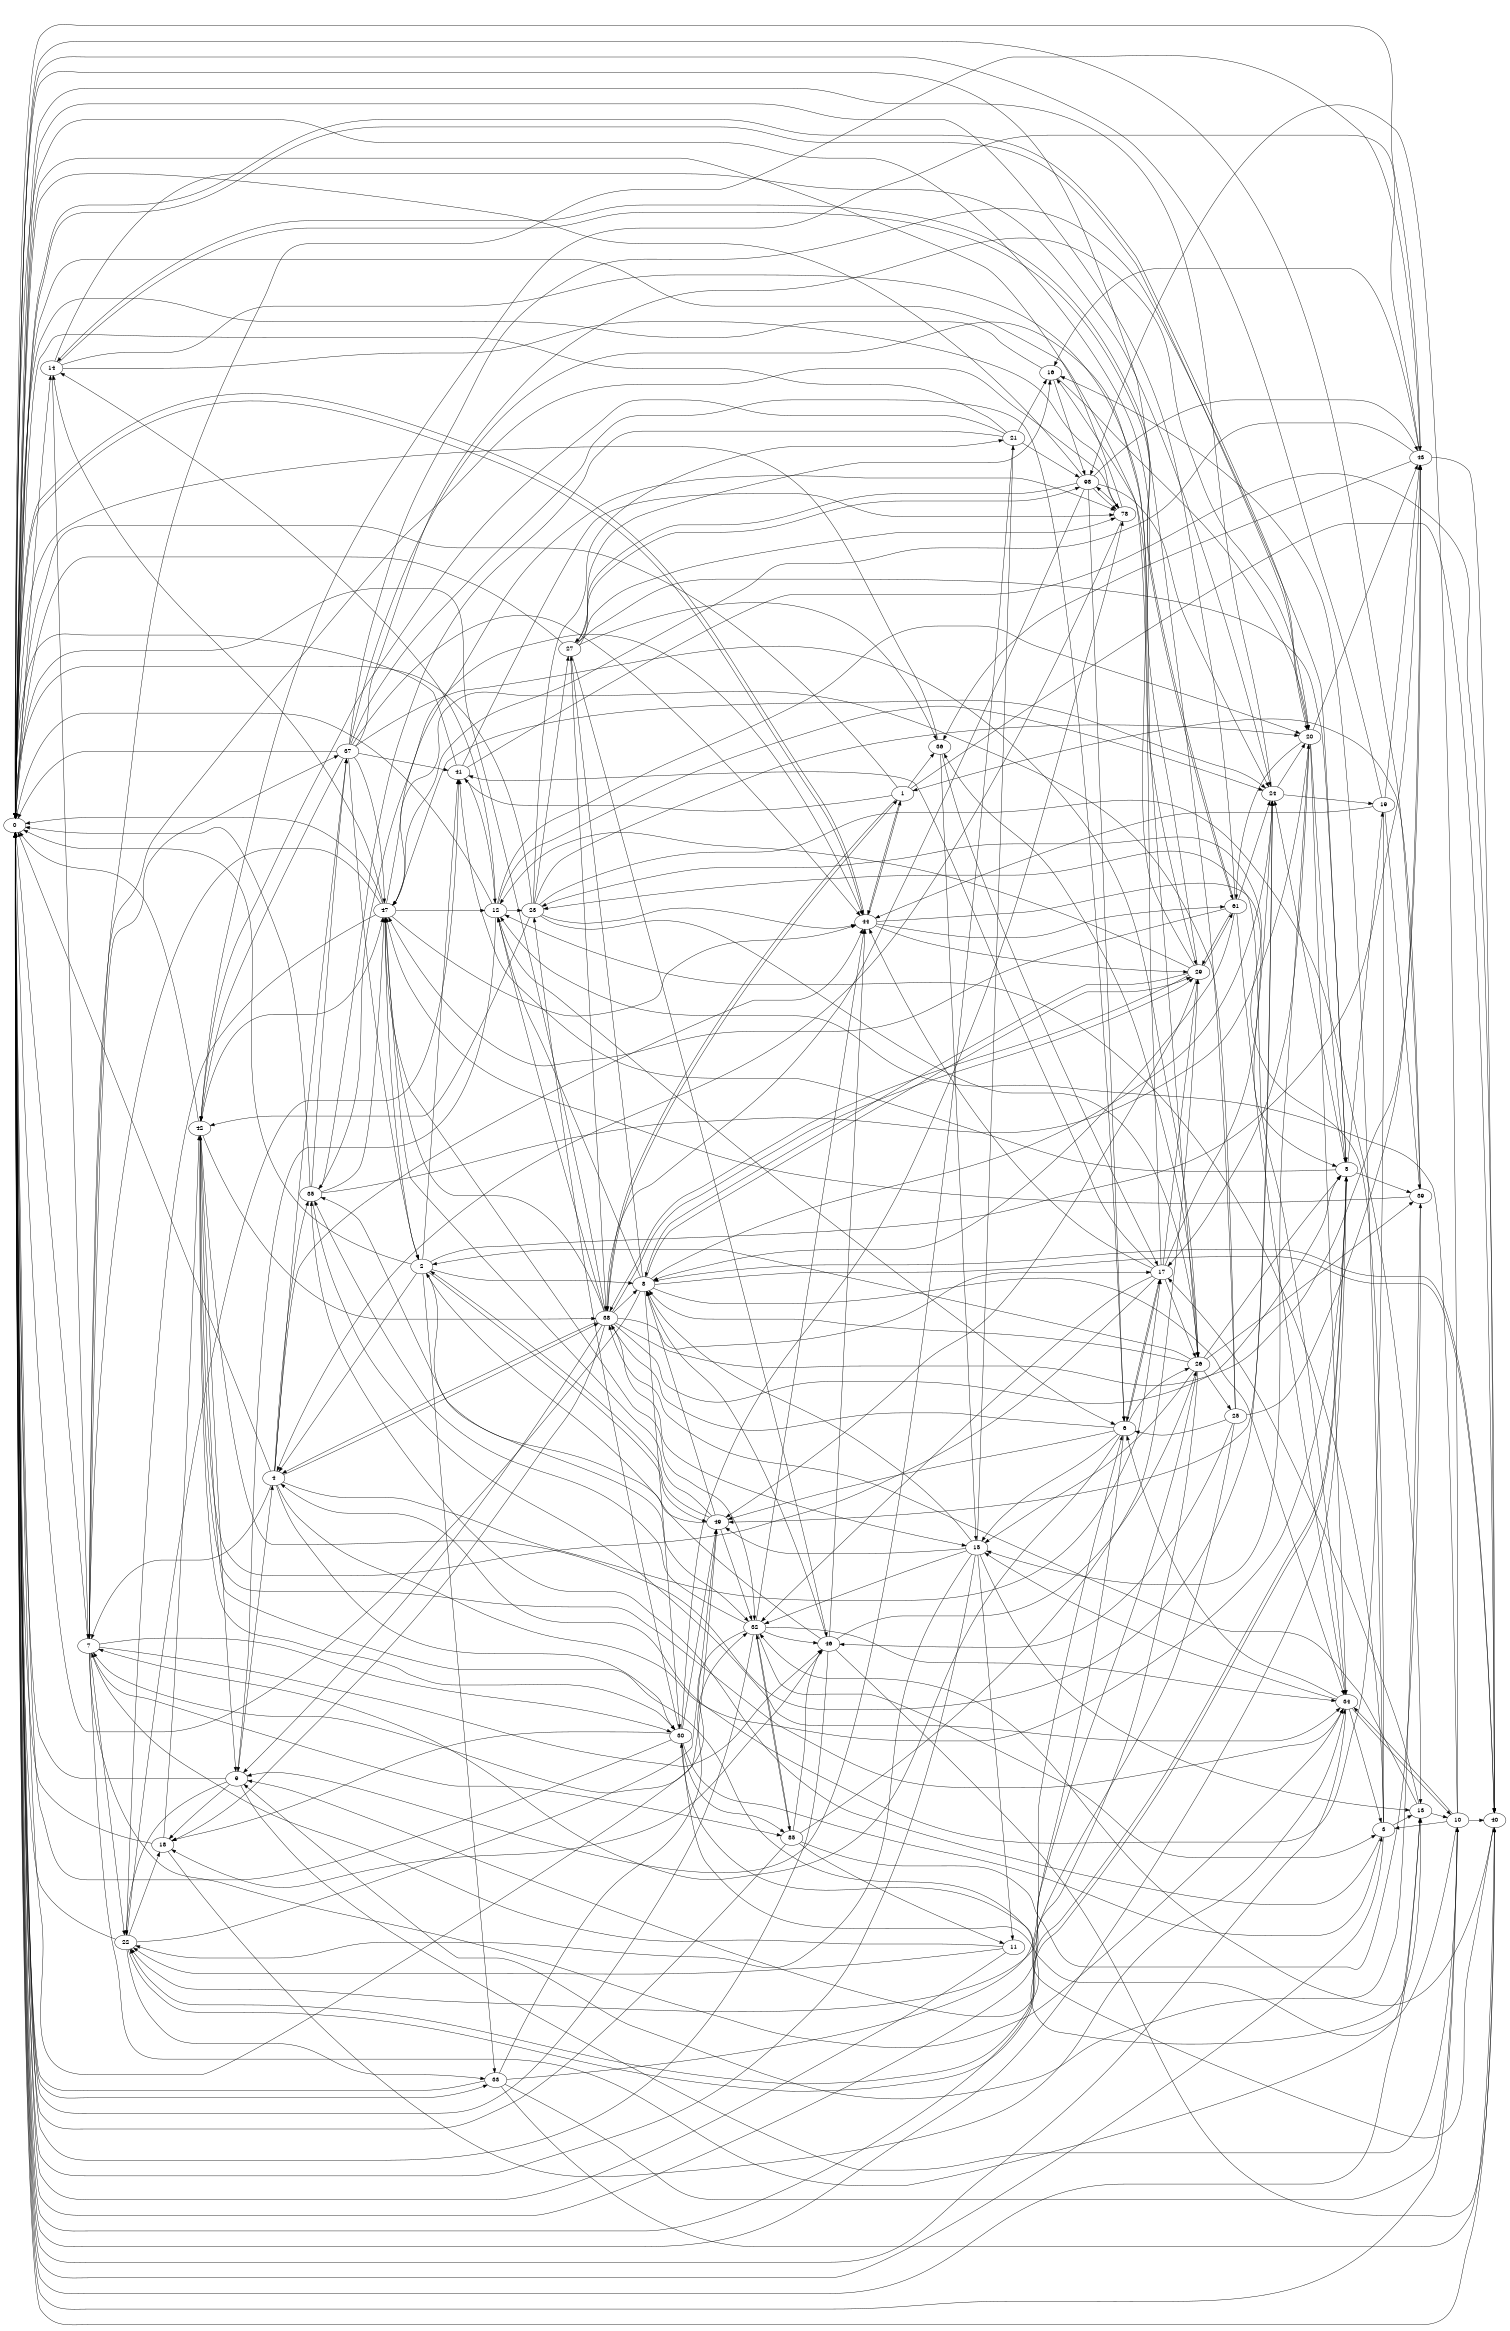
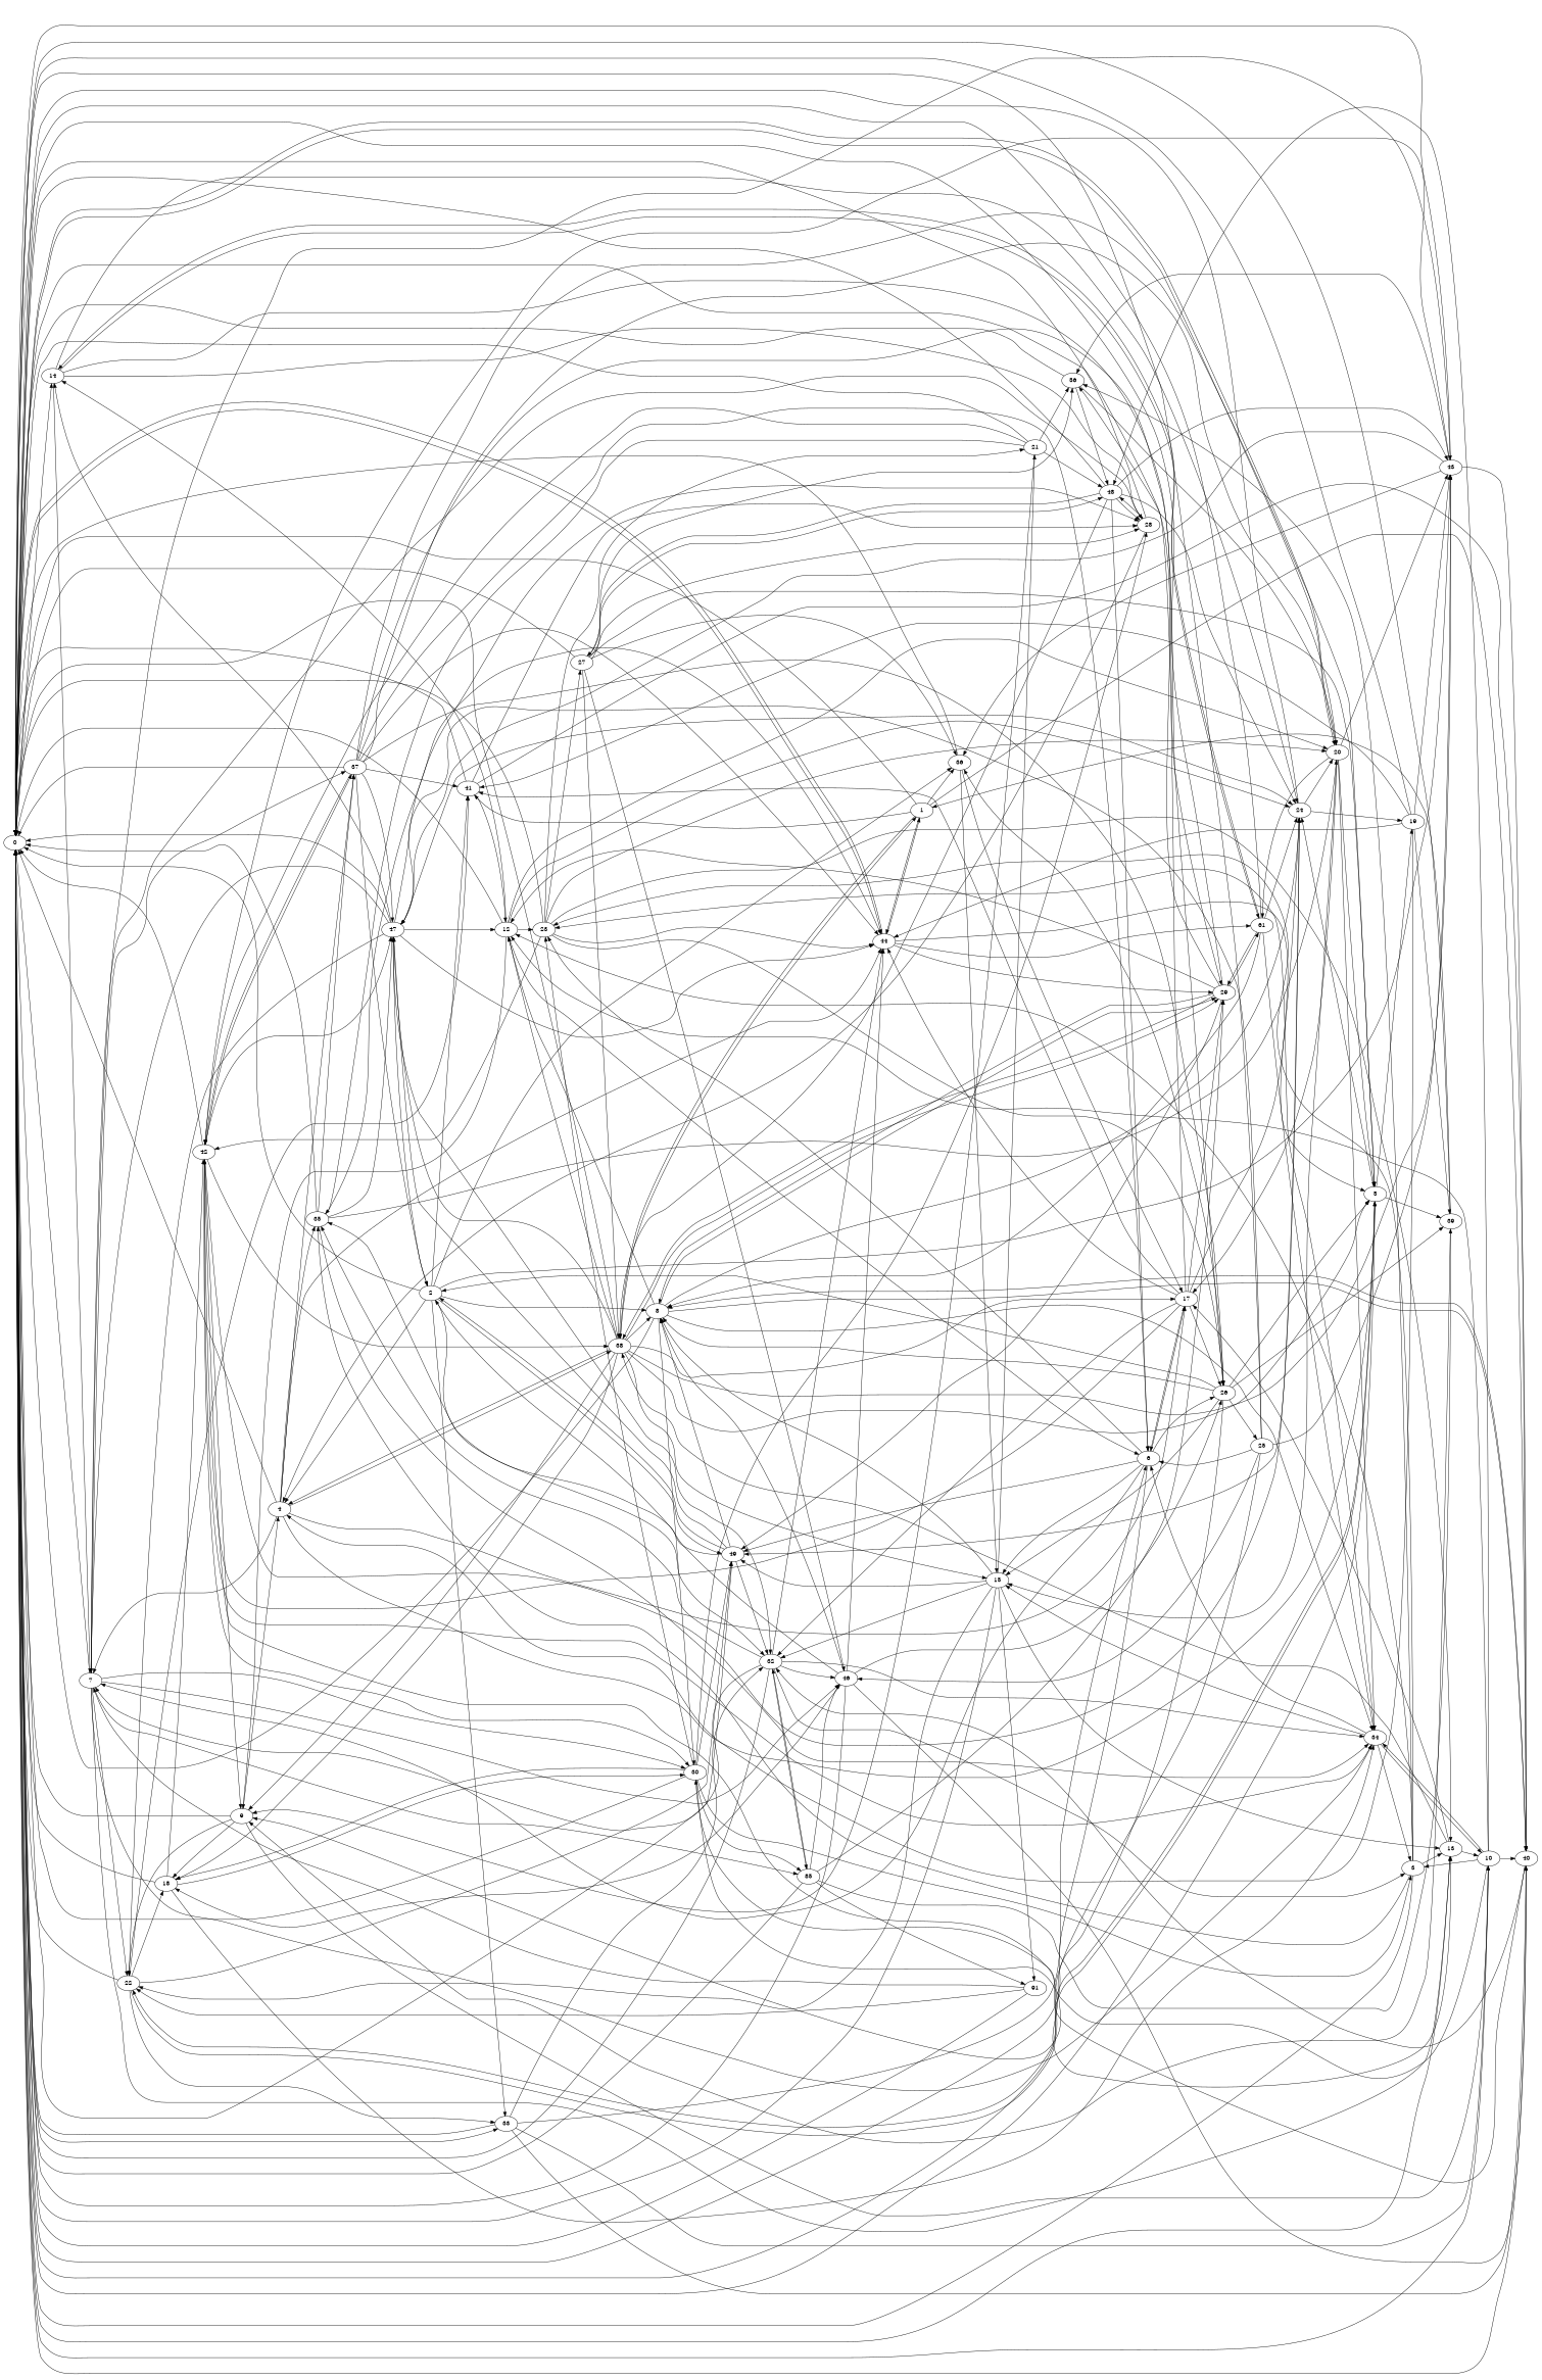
  strict digraph {
    rankdir=LR
    node [component_delay=3]
    edge [wire_delay=1]
    0
    14
    20
    33
    44
    7
    24
-   28 [label=78]
+   28
    n9 [label=61]
    26
    34
    43
    5
    17
    15
    40
    32
    6
    10
    3
    23
    29
    1
    37
    30
    n26 [label=85]
    46
    13
    22
    49
    19
    4
-   48 [label=98]
+   48
    8
    47
    36
    42
-   16
+   16 [label=56]
    41
    39
    21
-   11
+   11 [label=91]
    38
    12
    35
    27
    9
    18
    2
    25
    0 -> 14
    0 -> 20
    0 -> 33
    0 -> 44
    14 -> 7
    14 -> 24
    14 -> 28
    14 -> n9
    14 -> 26
    20 -> 0
    20 -> n9
    20 -> 34
    20 -> 43
    20 -> 5
    20 -> 17
    20 -> 15
    33 -> 0
    33 -> 40
    33 -> 32
    33 -> 6
    33 -> 10
    44 -> 0
    44 -> n9
    44 -> 5
    44 -> 29
    44 -> 1
    7 -> 0
    7 -> 28
    7 -> 34
    7 -> 43
    7 -> 37
    7 -> 30
    7 -> n26
    7 -> 46
    7 -> 13
    7 -> 22
    24 -> 0
    24 -> 20
    24 -> 49
    24 -> 19
    28 -> 0
    28 -> 4
    28 -> 48
    n9 -> 0
    n9 -> 14
    n9 -> 24
    n9 -> 34
    n9 -> 29
    n9 -> 8
-   n9 -> 47
    26 -> 0
    26 -> 5
    26 -> 15
-   26 -> 22
    26 -> 8
    26 -> 36
    26 -> 39
    26 -> 2
    26 -> 25
-   34 -> 0
    34 -> 15
    34 -> 6
    34 -> 10
    34 -> 3
    34 -> 23
    43 -> 0
    43 -> 40
    43 -> 47
    43 -> 36
    43 -> 42
    43 -> 16
    5 -> 0
    5 -> 24
    5 -> 22
    5 -> 19
-   5 -> 41
+   19 -> 41
    5 -> 39
    17 -> 0
    17 -> 44
    17 -> 24
    17 -> 26
    17 -> 32
    17 -> 6
    17 -> 29
    17 -> 42
    17 -> 41
    15 -> 0
    15 -> 32
    15 -> 13
    15 -> 22
    15 -> 49
    15 -> 8
    15 -> 21
    15 -> 11
    40 -> 0
    40 -> 32
    40 -> 8
    40 -> 42
    32 -> 0
    32 -> 44
    32 -> 7
    32 -> 34
    32 -> 3
    32 -> n26
    32 -> 46
    32 -> 35
    6 -> 0
    6 -> 7
    6 -> 26
    6 -> 17
    6 -> 15
    6 -> 49
-   6 -> 38
+   6 -> 23
    10 -> 0
    10 -> 34
    10 -> 40
    10 -> 3
    10 -> 30
    10 -> 48
    10 -> 12
    3 -> 0
    3 -> 23
    3 -> 13
    3 -> 16
    3 -> 12
    3 -> 35
    23 -> 0
    23 -> 20
    23 -> 44
    23 -> 26
    23 -> 13
    23 -> 42
    23 -> 21
    23 -> 27
    29 -> 0
    29 -> n9
    29 -> 49
    29 -> 8
    29 -> 16
    29 -> 38
    29 -> 12
    1 -> 0
    1 -> 44
    1 -> 40
    1 -> 36
    1 -> 41
    1 -> 38
    37 -> 0
    37 -> 20
    37 -> 44
    37 -> 26
    37 -> 5
    37 -> 6
    37 -> 29
    37 -> 47
    37 -> 42
    37 -> 41
    37 -> 2
    30 -> 0
    30 -> 28
    30 -> 3
    30 -> 23
    30 -> n26
    30 -> 13
    30 -> 49
    30 -> 18
    n26 -> 0
    n26 -> 32
    n26 -> 29
    n26 -> 46
    n26 -> 39
    n26 -> 11
    46 -> 0
    46 -> 44
    46 -> 26
    46 -> 40
    46 -> 8
    46 -> 18
    46 -> 2
    13 -> 0
    13 -> 17
    13 -> 10
    13 -> 38
    22 -> 0
    22 -> 33
    22 -> 5
    22 -> 49
    22 -> 41
    22 -> 18
    49 -> 0
    49 -> 32
    49 -> 8
    49 -> 47
    49 -> 35
    49 -> 2
    19 -> 0
    19 -> 44
    19 -> 43
    19 -> 4
    19 -> 39
    4 -> 0
    4 -> 44
    4 -> 7
    4 -> 5
    4 -> 17
    4 -> 37
    4 -> 38
    4 -> 35
    48 -> 0
    48 -> 24
    48 -> 28
    48 -> 43
    48 -> 6
    48 -> 38
    48 -> 27
    8 -> 0
    8 -> 24
    8 -> 34
    8 -> 40
    8 -> 29
    8 -> 30
    8 -> 12
-   8 -> 27
    47 -> 0
    47 -> 14
    47 -> 44
    47 -> 7
    47 -> 24
    47 -> 28
    47 -> 32
    47 -> 22
    47 -> 12
    47 -> 2
    36 -> 0
    36 -> 17
    36 -> 15
    42 -> 0
    42 -> 24
    42 -> 34
+   42 -> 37
    42 -> 30
    42 -> 47
    42 -> 38
    42 -> 9
    16 -> 0
    16 -> 20
    16 -> 48
    41 -> 0
    41 -> 28
    41 -> 40
    41 -> 12
    39 -> 0
    39 -> 1
-   39 -> 47
    39 -> 9
    21 -> 0
    21 -> 48
    21 -> 42
    21 -> 16
    21 -> 35
    21 -> 9
    11 -> 0
    11 -> 7
    11 -> 22
    38 -> 0
    38 -> 43
    38 -> 5
    38 -> 17
    38 -> 15
    38 -> 29
    38 -> 1
    38 -> 4
    38 -> 8
    38 -> 47
    38 -> 12
    38 -> 9
    38 -> 18
    12 -> 0
    12 -> 14
    12 -> 20
    12 -> 24
    12 -> 6
    12 -> 23
    12 -> 9
    35 -> 0
    35 -> 20
    35 -> 44
    35 -> 34
    35 -> 37
    35 -> 47
    27 -> 0
    27 -> 28
    27 -> 5
    27 -> 46
    27 -> 48
    27 -> 36
    27 -> 16
    27 -> 38
    9 -> 0
    9 -> 10
    9 -> 22
    9 -> 4
    9 -> 18
    18 -> 0
    18 -> 34
-   4 -> 30
+   18 -> 30
    18 -> 42
    2 -> 0
    2 -> 33
    2 -> 43
    2 -> 32
    2 -> 49
    2 -> 4
    2 -> 8
+   2 -> 36
    2 -> 41
    25 -> 0
    25 -> 43
    25 -> 6
    25 -> 46
    25 -> 47
    25 -> 9
  }
